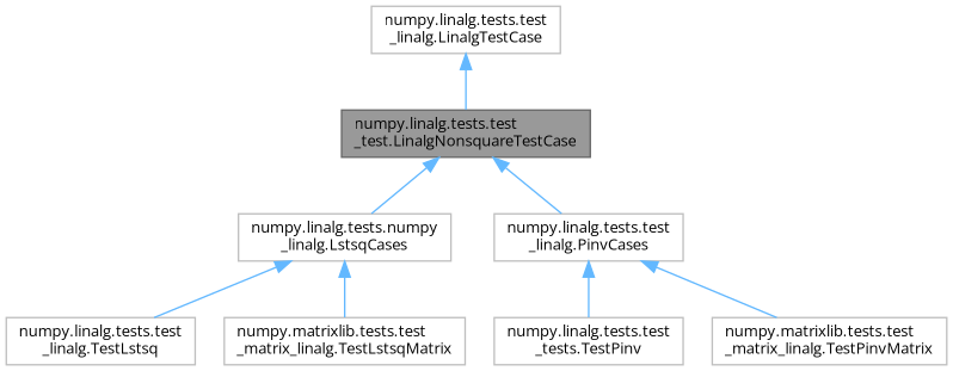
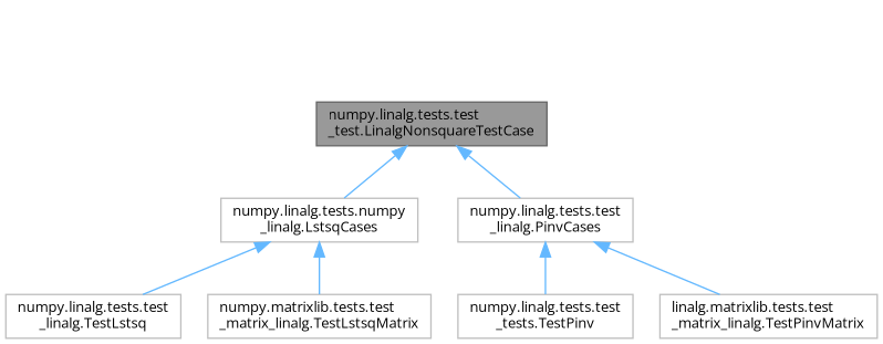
  digraph {
    fontname="Open Sans"
    rankdir=TB
    node [color=grey75 fillcolor=white fontname="Open Sans" fontsize=10 shape=box style=filled]
    edge [color=steelblue1 dir=back fontname="Open Sans" fontsize=10 labelfontname=Helvetica labelfontsize=10 style=solid]
    n1 [color=gray40 fillcolor=grey60 fontcolor=black height=0.2 label="numpy.linalg.tests.test\l_test.LinalgNonsquareTestCase" width=0.4]
    n2 [height=0.2 label="numpy.linalg.tests.numpy\l_linalg.LstsqCases" width=0.4]
    n3 [height=0.2 label="numpy.linalg.tests.test\l_linalg.PinvCases" width=0.4]
    n4 [height=0.2 label="numpy.linalg.tests.test\l_linalg.TestLstsq" width=0.4]
    n5 [height=0.2 label="numpy.matrixlib.tests.test\l_matrix_linalg.TestLstsqMatrix" width=0.4]
    n6 [height=0.2 label="numpy.linalg.tests.test\l_tests.TestPinv" width=0.4]
-   n7 [height=0.2 label="numpy.matrixlib.tests.test\l_matrix_linalg.TestPinvMatrix" width=0.4]
-   n8 [height=0.2 label="numpy.linalg.tests.test\l_linalg.LinalgTestCase" width=0.4]
+   n7 [height=0.2 label="linalg.matrixlib.tests.test\l_matrix_linalg.TestPinvMatrix" width=0.4]
    n1 -> n2
    n1 -> n3
    n2 -> n4
    n2 -> n5
    n3 -> n6
    n3 -> n7
-   n8 -> n1
  }
